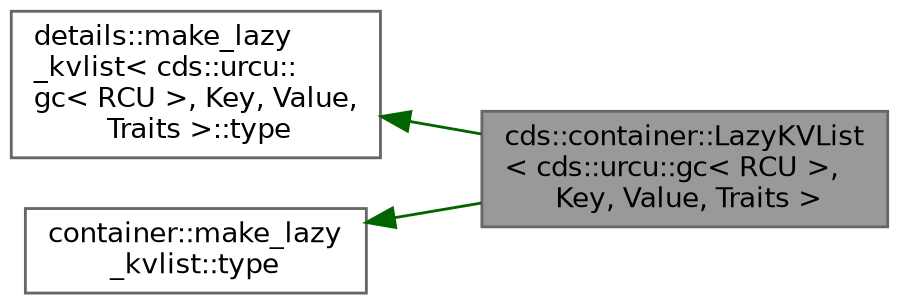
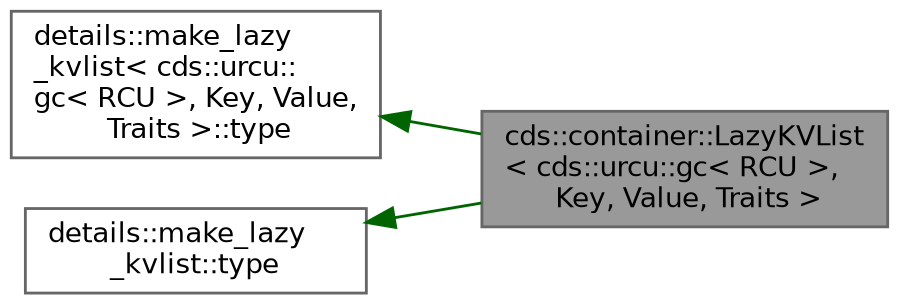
  digraph {
    rankdir=LR
    node [color=gray40 fillcolor=white fontname=Helvetica fontsize=10 shape=box style=filled]
    edge [color=darkgreen dir=back fontname=Helvetica fontsize=10 labelfontname=Helvetica labelfontsize=10 style=solid]
    n1 [fillcolor=grey60 fontcolor=black height=0.2 label="cds::container::LazyKVList\l\< cds::urcu::gc\< RCU \>,\l Key, Value, Traits \>" width=0.4]
    n2 [height=0.2 label="details::make_lazy\l_kvlist\< cds::urcu::\lgc\< RCU \>, Key, Value,\l Traits \>::type" width=0.4]
-   n3 [height=0.2 label="container::make_lazy\l_kvlist::type" width=0.4]
+   n3 [height=0.2 label="details::make_lazy\l_kvlist::type" width=0.4]
    n2 -> n1
    n3 -> n1
  }
